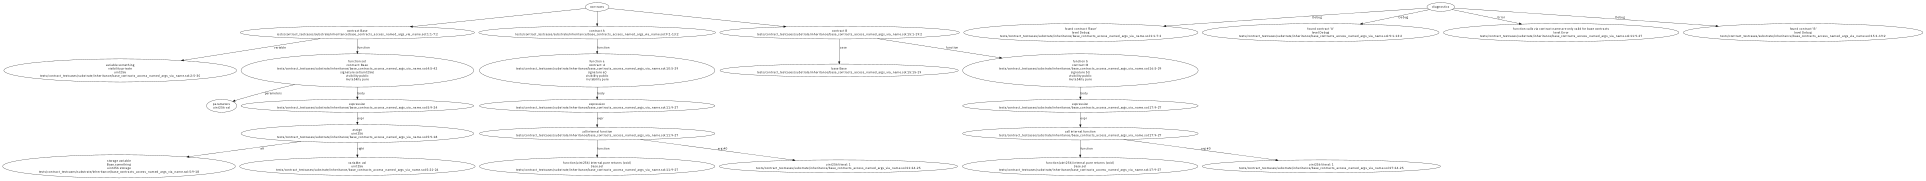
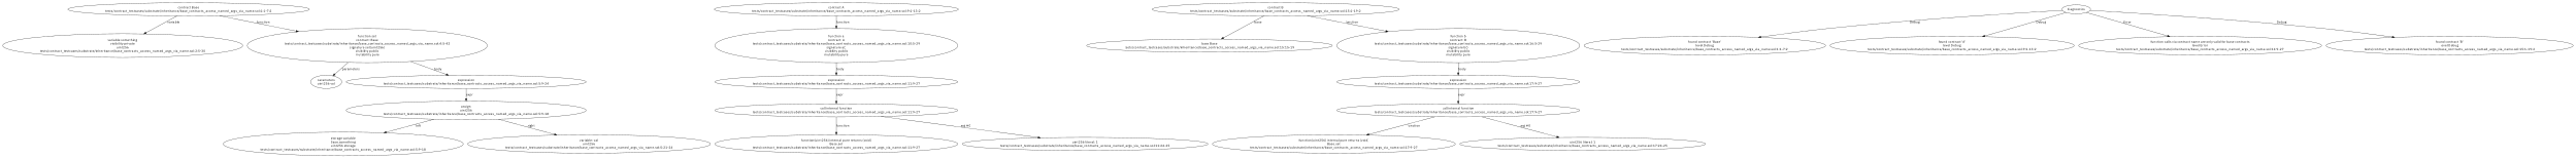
  strict digraph {
    fontname="IBM Plex Sans"
    node [fontname="IBM Plex Sans"]
    edge [fontname="IBM Plex Sans"]
    n1 [label="contract Base\ntests/contract_testcases/substrate/inheritance/base_contracts_access_named_args_via_name.sol:1:1-7:2"]
    n2 [label="variable something\nvisibility private\nuint256\ntests/contract_testcases/substrate/inheritance/base_contracts_access_named_args_via_name.sol:2:5-30"]
    n3 [label="function set\ncontract: Base\ntests/contract_testcases/substrate/inheritance/base_contracts_access_named_args_via_name.sol:4:5-42\nsignature set(uint256)\nvisibility public\nmutability pure"]
    n4 [label="parameters\nuint256 val"]
    n5 [label="expression\ntests/contract_testcases/substrate/inheritance/base_contracts_access_named_args_via_name.sol:5:9-24"]
    n6 [label="assign\nuint256\ntests/contract_testcases/substrate/inheritance/base_contracts_access_named_args_via_name.sol:5:9-18"]
    n7 [label="storage variable\nBase.something\nuint256 storage\ntests/contract_testcases/substrate/inheritance/base_contracts_access_named_args_via_name.sol:5:9-18"]
    n8 [label="variable: val\nuint256\ntests/contract_testcases/substrate/inheritance/base_contracts_access_named_args_via_name.sol:5:21-24"]
    n9 [label="contract A\ntests/contract_testcases/substrate/inheritance/base_contracts_access_named_args_via_name.sol:9:1-13:2"]
    n10 [label="function a\ncontract: A\ntests/contract_testcases/substrate/inheritance/base_contracts_access_named_args_via_name.sol:10:5-29\nsignature a()\nvisibility public\nmutability pure"]
    n11 [label="expression\ntests/contract_testcases/substrate/inheritance/base_contracts_access_named_args_via_name.sol:11:9-27"]
    n12 [label="call internal function\ntests/contract_testcases/substrate/inheritance/base_contracts_access_named_args_via_name.sol:11:9-27"]
    n13 [label="function(uint256) internal pure returns (void)\nBase.set\ntests/contract_testcases/substrate/inheritance/base_contracts_access_named_args_via_name.sol:11:9-27"]
    n14 [label="uint256 literal: 1\ntests/contract_testcases/substrate/inheritance/base_contracts_access_named_args_via_name.sol:11:24-25"]
    n15 [label="contract B\ntests/contract_testcases/substrate/inheritance/base_contracts_access_named_args_via_name.sol:15:1-19:2"]
    n16 [label="base Base\ntests/contract_testcases/substrate/inheritance/base_contracts_access_named_args_via_name.sol:15:15-19"]
    n17 [label="function b\ncontract: B\ntests/contract_testcases/substrate/inheritance/base_contracts_access_named_args_via_name.sol:16:5-29\nsignature b()\nvisibility public\nmutability pure"]
    n18 [label="expression\ntests/contract_testcases/substrate/inheritance/base_contracts_access_named_args_via_name.sol:17:9-27"]
    n19 [label="call internal function\ntests/contract_testcases/substrate/inheritance/base_contracts_access_named_args_via_name.sol:17:9-27"]
    n20 [label="function(uint256) internal pure returns (void)\nBase.set\ntests/contract_testcases/substrate/inheritance/base_contracts_access_named_args_via_name.sol:17:9-27"]
    n21 [label="uint256 literal: 1\ntests/contract_testcases/substrate/inheritance/base_contracts_access_named_args_via_name.sol:17:24-25"]
    n22 [label="found contract 'Base'\nlevel Debug\ntests/contract_testcases/substrate/inheritance/base_contracts_access_named_args_via_name.sol:1:1-7:2"]
    n23 [label="found contract 'A'\nlevel Debug\ntests/contract_testcases/substrate/inheritance/base_contracts_access_named_args_via_name.sol:9:1-13:2"]
    n24 [label="function calls via contract name are only valid for base contracts\nlevel Error\ntests/contract_testcases/substrate/inheritance/base_contracts_access_named_args_via_name.sol:11:9-27"]
    n25 [label="found contract 'B'\nlevel Debug\ntests/contract_testcases/substrate/inheritance/base_contracts_access_named_args_via_name.sol:15:1-19:2"]
-   contracts
    diagnostics
    n1 -> n2 [label=variable]
    n1 -> n3 [label=function]
    n3 -> n4 [label=parameters]
    n3 -> n5 [label=body]
    n5 -> n6 [label=expr]
    n6 -> n7 [label=left]
    n6 -> n8 [label=right]
    n9 -> n10 [label=function]
    n10 -> n11 [label=body]
    n11 -> n12 [label=expr]
    n12 -> n13 [label=function]
    n12 -> n14 [label="arg #0"]
    n15 -> n16 [label=base]
    n15 -> n17 [label=function]
    n17 -> n18 [label=body]
    n18 -> n19 [label=expr]
    n19 -> n20 [label=function]
    n19 -> n21 [label="arg #0"]
-   contracts -> n1
-   contracts -> n9
-   contracts -> n15
    diagnostics -> n22 [label=Debug]
    diagnostics -> n23 [label=Debug]
    diagnostics -> n24 [label=Error]
    diagnostics -> n25 [label=Debug]
  }
